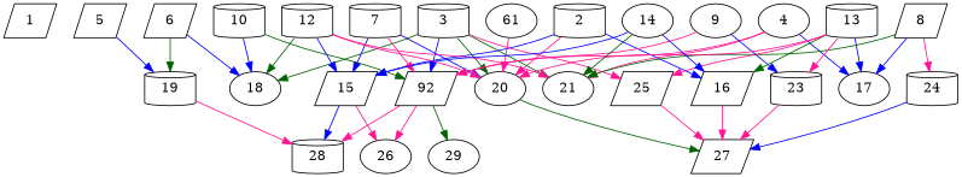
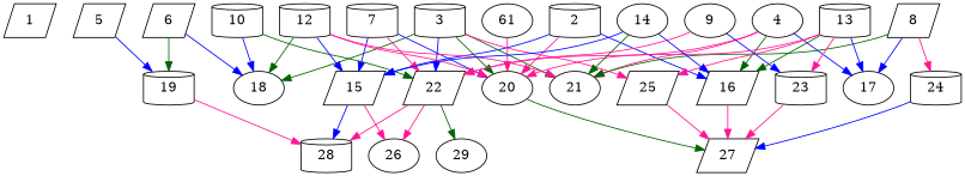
  digraph {
    fontname="DejaVu Serif"
    node [alpha=0.13 fontname="DejaVu Serif" shape=cylinder]
    edge [color=deeppink fontname="DejaVu Serif"]
    1 [alpha=0.03 expect_size=210659522197776760832 shape=parallelogram]
    2 [alpha=0.17 expect_size=1318850096150226141184]
    15 [expect_size=1602753999832757567488 shape=parallelogram]
    16 [alpha=0.07 expect_size=11177421936537894912 shape=parallelogram]
    20 [alpha=0.03 expect_size=909538808895866880 shape=ellipse]
    26 [alpha=0.06 expect_size=480941229786891520 shape=ellipse]
    28 [alpha=0.00 expect_size=63286113333453544]
    27 [alpha=0.05 expect_size=1180049864524925239296 shape=parallelogram]
    3 [alpha=0.07 expect_size=15617838937629488]
    18 [alpha=0.08 expect_size=303218766778625687552 shape=ellipse]
    21 [alpha=0.11 expect_size=52557958863379360 shape=ellipse]
-   22 [expect_size=1410136311506982144 shape=parallelogram label=92]
+   22 [expect_size=1410136311506982144 shape=parallelogram]
    25 [alpha=0.12 expect_size=58120854173806231552 shape=parallelogram]
    29 [alpha=0.05 expect_size=435467860483728474112 shape=ellipse]
    4 [alpha=0.18 expect_size=31366999605247224 shape=ellipse]
    17 [alpha=0.12 expect_size=4719434458910962 shape=ellipse]
    5 [alpha=0.02 expect_size=1290478527858643 shape=parallelogram]
    19 [alpha=0.02 expect_size=14447928100566350]
    6 [alpha=0.04 expect_size=2323768556700173336576 shape=parallelogram]
    7 [expect_size=47442740957681568]
    8 [alpha=0.03 expect_size=24514139252303664 shape=parallelogram]
    24 [alpha=0.18 expect_size=3417057904422409]
    9 [alpha=0.02 expect_size=121205215162425664 shape=ellipse]
    23 [alpha=0.05 expect_size=1423239908697355]
    10 [alpha=0.12 expect_size=21664677792579584000]
    n26 [alpha=0.15 expect_size=42986059899259912 label=61 shape=ellipse]
    12 [alpha=0.06 expect_size=45297658811092303872]
    13 [expect_size=736227526518505472000]
    14 [alpha=0.09 expect_size=198694686555920320 shape=ellipse]
    2 -> 15 [color=blue]
    2 -> 16 [color=blue]
    2 -> 20
    15 -> 26
    15 -> 28 [color=blue]
    16 -> 27
    20 -> 27 [color=darkgreen]
    3 -> 20 [color=darkgreen]
    3 -> 18 [color=darkgreen]
    3 -> 21 [color=darkgreen]
    3 -> 22 [color=blue]
    3 -> 25
    22 -> 26
    22 -> 28
    22 -> 29 [color=darkgreen]
    25 -> 27
+   4 -> 16 [color=darkgreen]
    4 -> 21
    4 -> 22
    4 -> 17 [color=blue]
    5 -> 19 [color=blue]
    19 -> 28
    6 -> 18 [color=blue]
    6 -> 19 [color=darkgreen]
    7 -> 15 [color=blue]
    7 -> 20 [color=blue]
    7 -> 22
    8 -> 21 [color=darkgreen]
    8 -> 17 [color=blue]
    8 -> 24
    24 -> 27 [color=blue]
    9 -> 22
    9 -> 23 [color=blue]
    23 -> 27
    10 -> 18 [color=blue]
    10 -> 22 [color=darkgreen]
    n26 -> 20
    12 -> 15 [color=blue]
    12 -> 20
    12 -> 18 [color=darkgreen]
    12 -> 21
    13 -> 16 [color=darkgreen]
    13 -> 20
    13 -> 25
    13 -> 17 [color=blue]
    13 -> 23
    14 -> 15 [color=blue]
    14 -> 16 [color=blue]
    14 -> 21 [color=darkgreen]
  }
